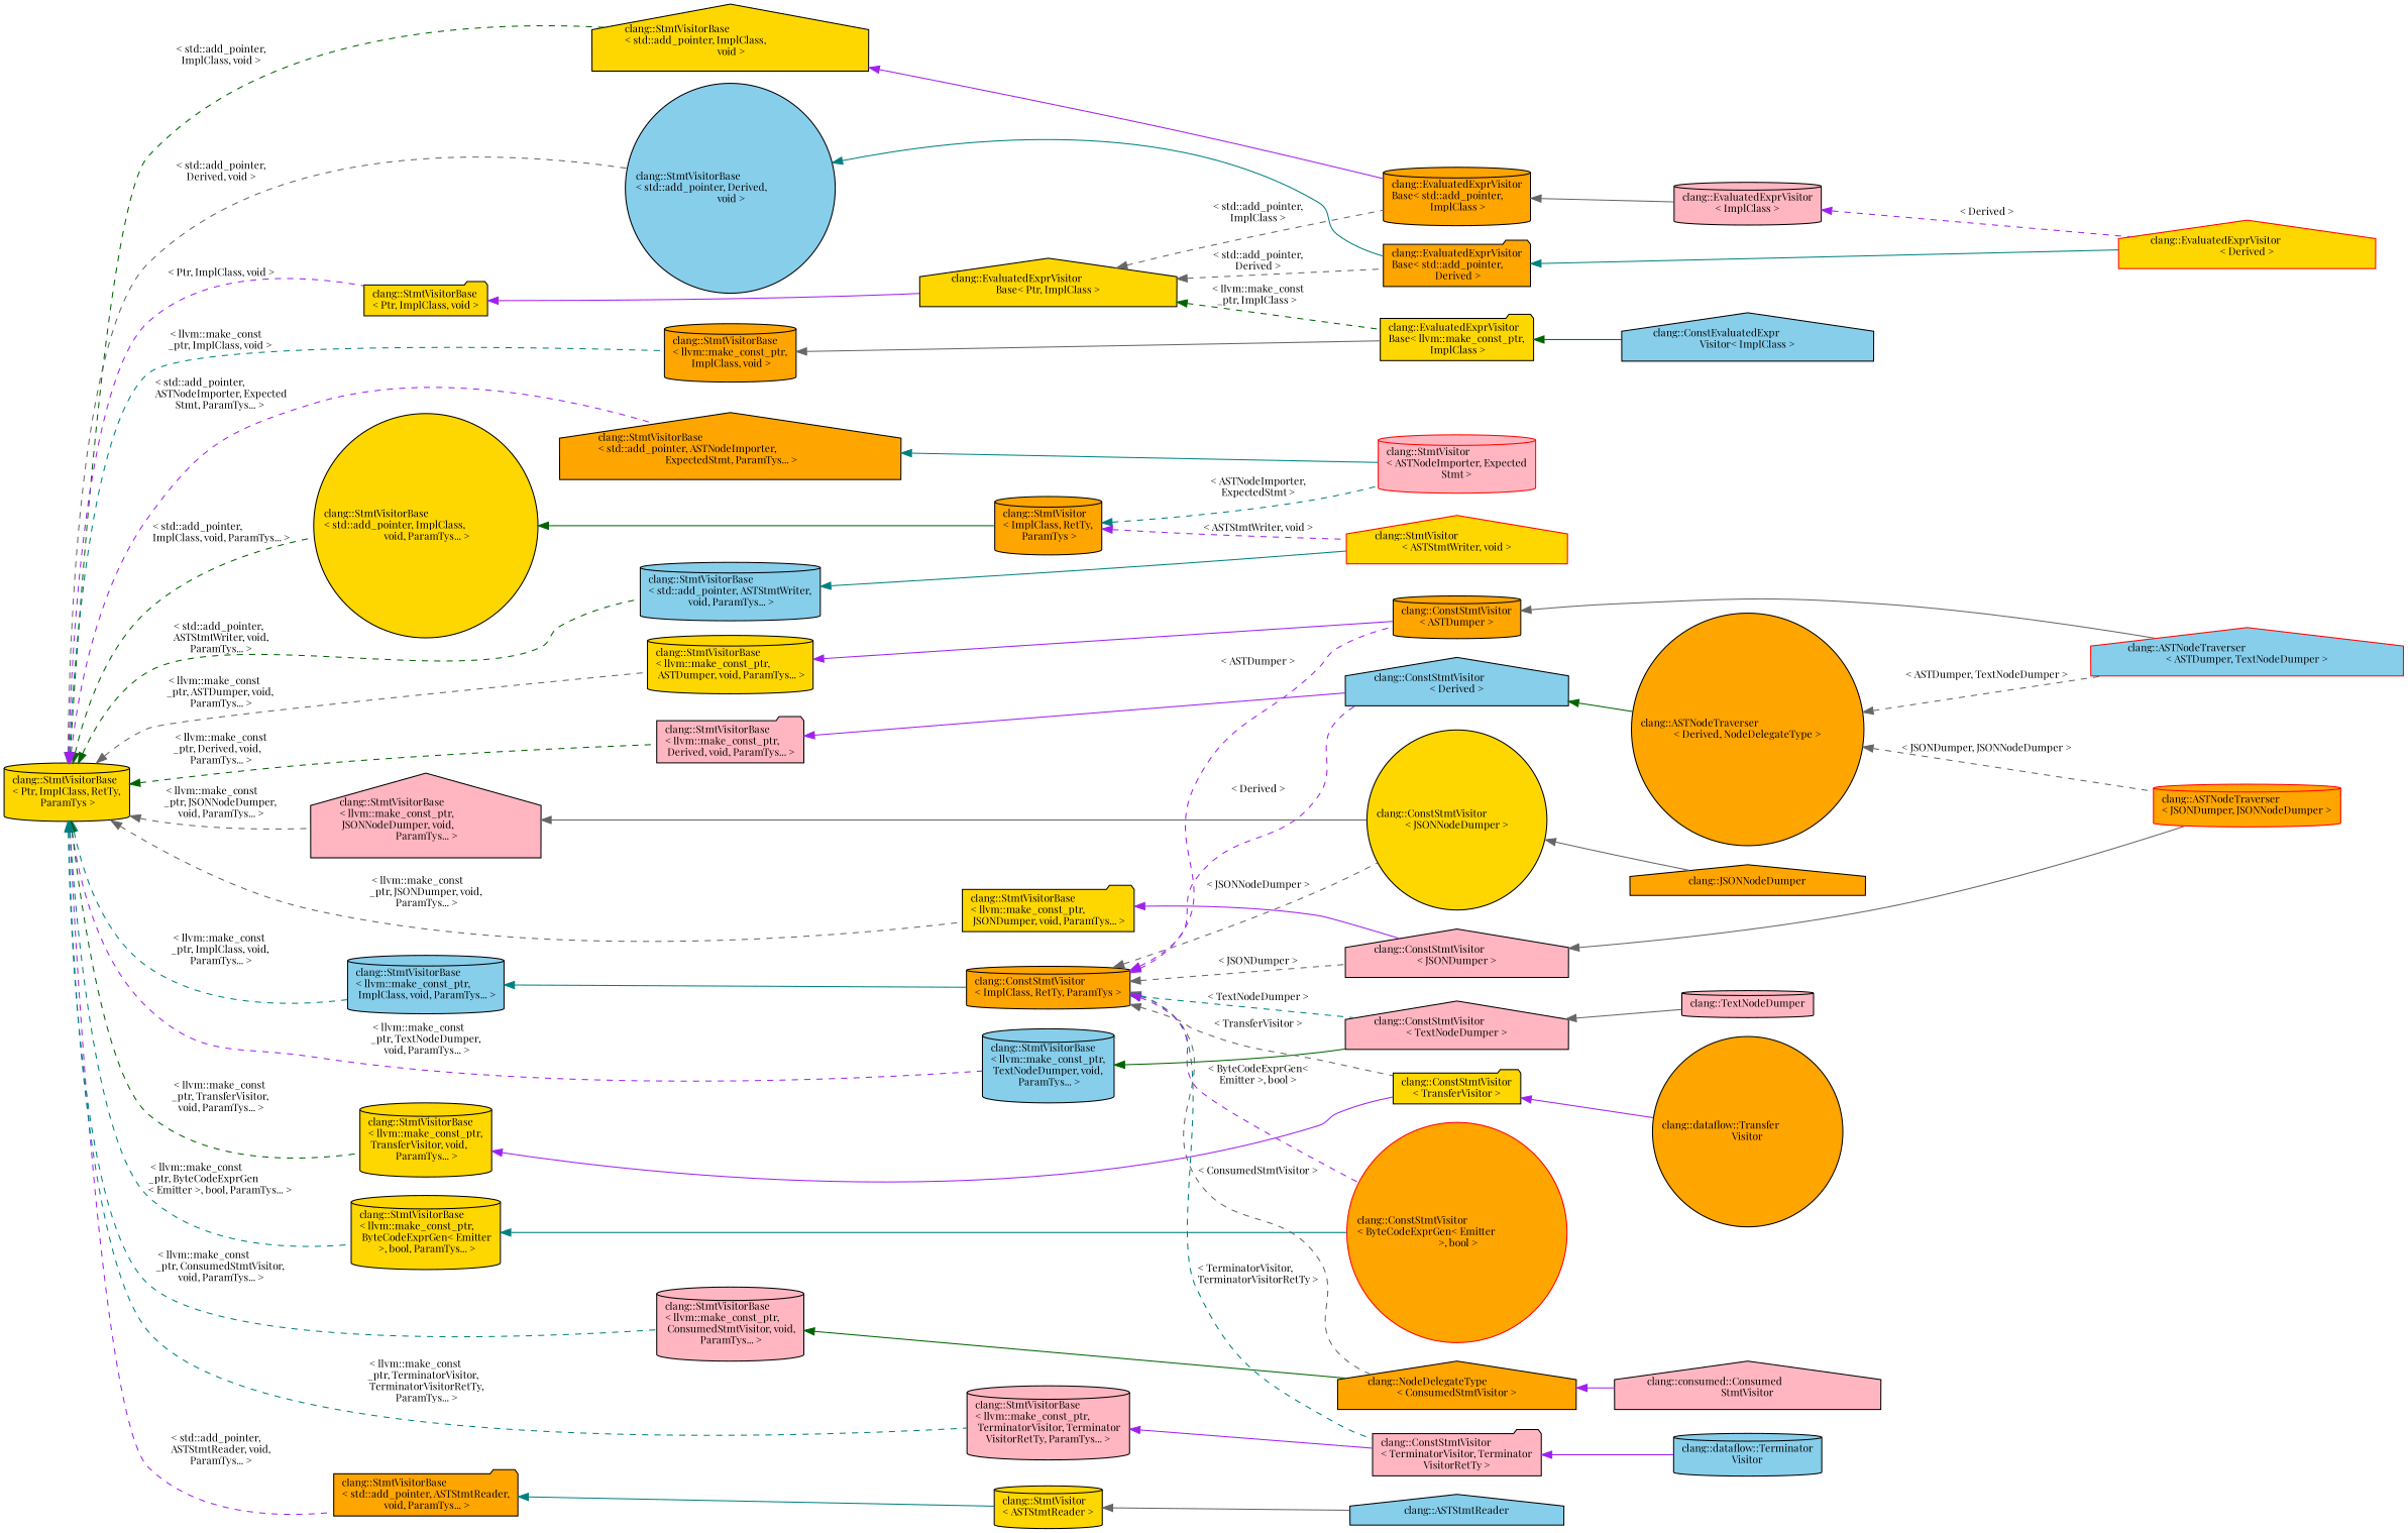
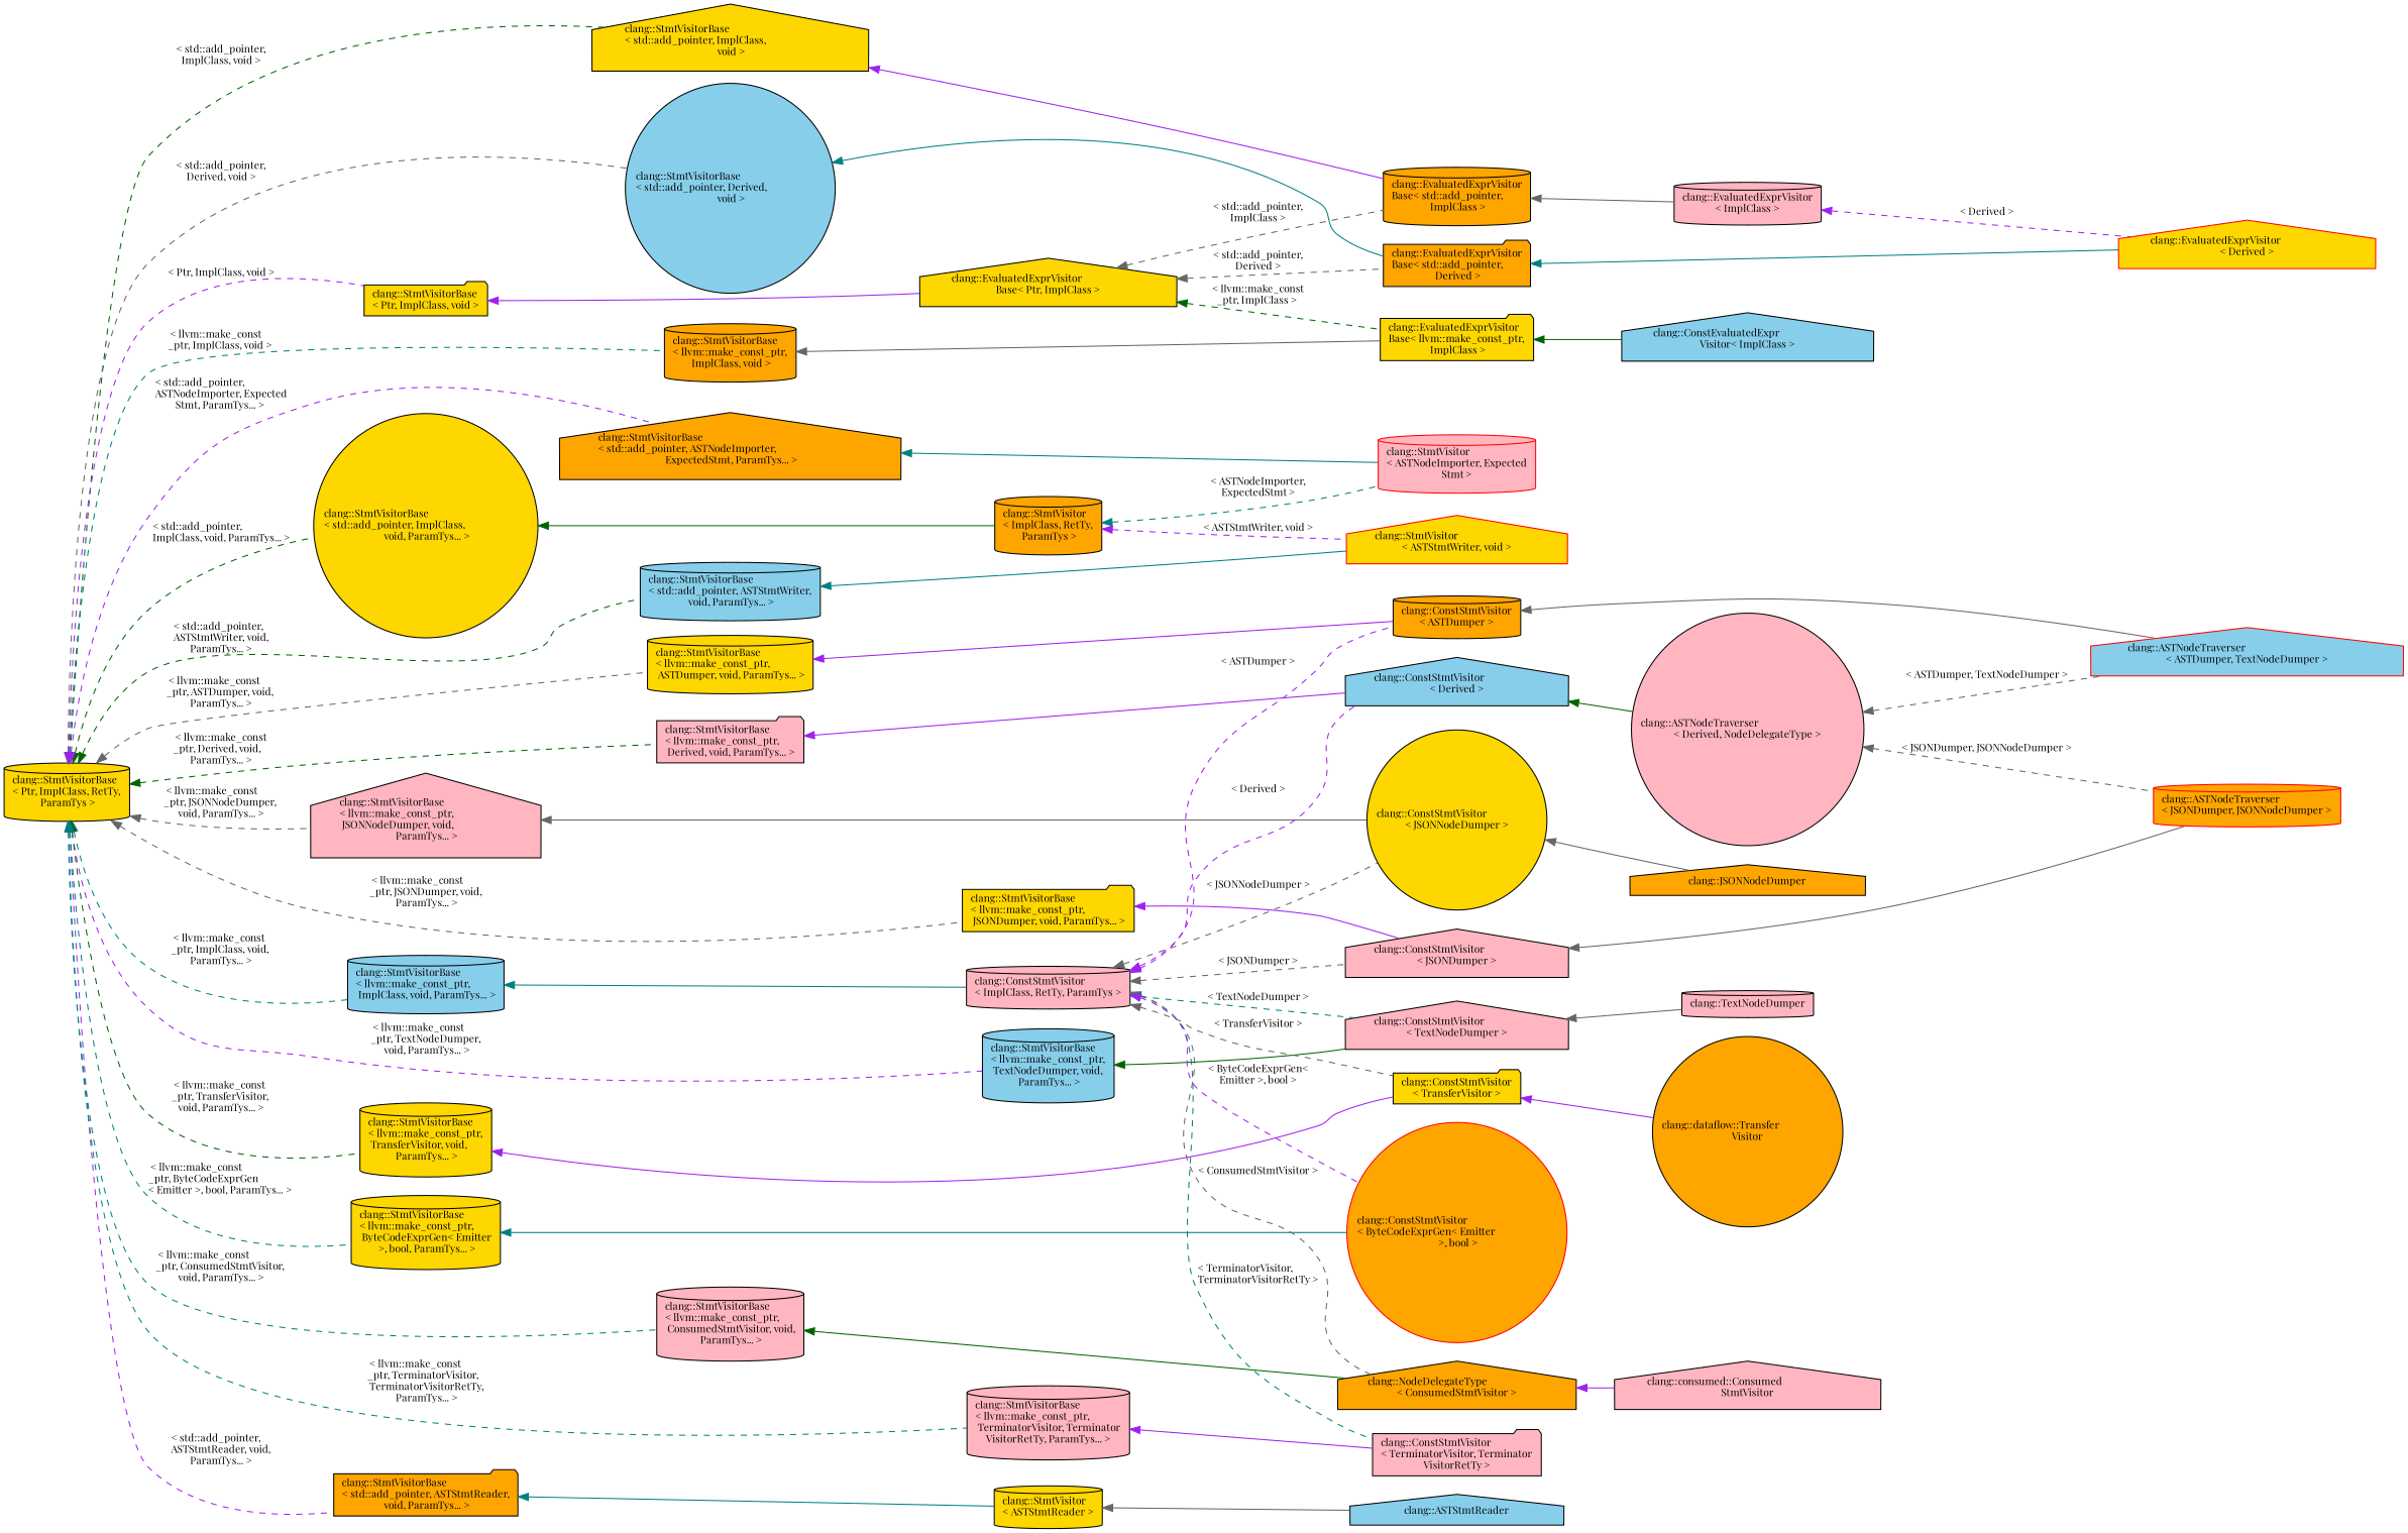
  digraph {
    fontname="Playfair Display"
    rankdir=LR
    node [color=black fillcolor=gold fontname="Playfair Display" fontsize=10 shape=cylinder style=filled]
    edge [color=gray40 dir=back fontname="Playfair Display" fontsize=10 labelfontname=Helvetica labelfontsize=10 style=dashed]
    n1 [fontcolor=black height=0.2 label="clang::StmtVisitorBase\l\< Ptr, ImplClass, RetTy,\l ParamTys \>" width=0.4]
    n2 [height=0.2 label="clang::StmtVisitorBase\l\< std::add_pointer, ImplClass,\l void \>" shape=house width=0.4]
    n3 [height=0.2 label="clang::StmtVisitorBase\l\< std::add_pointer, ImplClass,\l void, ParamTys... \>" shape=circle width=0.4]
    n4 [height=0.2 label="clang::StmtVisitorBase\l\< llvm::make_const_ptr,\l JSONDumper, void, ParamTys... \>" shape=folder width=0.4]
    n5 [height=0.2 label="clang::StmtVisitorBase\l\< llvm::make_const_ptr,\l ASTDumper, void, ParamTys... \>" width=0.4]
    n6 [fillcolor=orange height=0.2 label="clang::StmtVisitorBase\l\< std::add_pointer, ASTStmtReader,\l void, ParamTys... \>" shape=folder width=0.4]
    n7 [fillcolor=skyblue height=0.2 label="clang::StmtVisitorBase\l\< std::add_pointer, Derived,\l void \>" shape=circle width=0.4]
    n8 [fillcolor=lightpink height=0.2 label="clang::StmtVisitorBase\l\< llvm::make_const_ptr,\l TerminatorVisitor, Terminator\lVisitorRetTy, ParamTys... \>" width=0.4]
    n9 [fillcolor=skyblue height=0.2 label="clang::StmtVisitorBase\l\< llvm::make_const_ptr,\l ImplClass, void, ParamTys... \>" width=0.4]
    n10 [fillcolor=lightpink height=0.2 label="clang::StmtVisitorBase\l\< llvm::make_const_ptr,\l ConsumedStmtVisitor, void,\l ParamTys... \>" width=0.4]
    n11 [fillcolor=skyblue height=0.2 label="clang::StmtVisitorBase\l\< llvm::make_const_ptr,\l TextNodeDumper, void,\l ParamTys... \>" width=0.4]
    n12 [fillcolor=lightpink height=0.2 label="clang::StmtVisitorBase\l\< llvm::make_const_ptr,\l Derived, void, ParamTys... \>" shape=folder width=0.4]
    n13 [fillcolor=orange height=0.2 label="clang::StmtVisitorBase\l\< llvm::make_const_ptr,\l ImplClass, void \>" width=0.4]
    n14 [height=0.2 label="clang::StmtVisitorBase\l\< llvm::make_const_ptr,\l TransferVisitor, void,\l ParamTys... \>" width=0.4]
    n15 [fillcolor=lightpink height=0.2 label="clang::StmtVisitorBase\l\< llvm::make_const_ptr,\l JSONNodeDumper, void,\l ParamTys... \>" shape=house width=0.4]
    n16 [fillcolor=orange height=0.2 label="clang::StmtVisitorBase\l\< std::add_pointer, ASTNodeImporter,\l ExpectedStmt, ParamTys... \>" shape=house width=0.4]
    n17 [height=0.2 label="clang::StmtVisitorBase\l\< llvm::make_const_ptr,\l ByteCodeExprGen\< Emitter\l \>, bool, ParamTys... \>" width=0.4]
    n18 [height=0.2 label="clang::StmtVisitorBase\l\< Ptr, ImplClass, void \>" shape=folder width=0.4]
    n19 [fillcolor=skyblue height=0.2 label="clang::StmtVisitorBase\l\< std::add_pointer, ASTStmtWriter,\l void, ParamTys... \>" width=0.4]
    n20 [fillcolor=orange height=0.2 label="clang::EvaluatedExprVisitor\lBase\< std::add_pointer,\l ImplClass \>" width=0.4]
    n21 [fillcolor=orange height=0.2 label="clang::StmtVisitor\l\< ImplClass, RetTy,\l ParamTys \>" width=0.4]
    n22 [fillcolor=lightpink height=0.2 label="clang::ConstStmtVisitor\l\< JSONDumper \>" shape=house width=0.4]
    n23 [fillcolor=orange height=0.2 label="clang::ConstStmtVisitor\l\< ASTDumper \>" width=0.4]
    n24 [height=0.2 label="clang::StmtVisitor\l\< ASTStmtReader \>" width=0.4]
    n25 [fillcolor=orange height=0.2 label="clang::EvaluatedExprVisitor\lBase\< std::add_pointer,\l Derived \>" shape=folder width=0.4]
    n26 [fillcolor=lightpink height=0.2 label="clang::ConstStmtVisitor\l\< TerminatorVisitor, Terminator\lVisitorRetTy \>" shape=folder width=0.4]
-   n27 [fillcolor=orange height=0.2 label="clang::ConstStmtVisitor\l\< ImplClass, RetTy, ParamTys \>" width=0.4]
+   n27 [fillcolor=lightpink height=0.2 label="clang::ConstStmtVisitor\l\< ImplClass, RetTy, ParamTys \>" width=0.4]
    n28 [fillcolor=orange height=0.2 label="clang::NodeDelegateType\l\< ConsumedStmtVisitor \>" shape=house width=0.4]
    n29 [fillcolor=lightpink height=0.2 label="clang::ConstStmtVisitor\l\< TextNodeDumper \>" shape=house width=0.4]
    n30 [fillcolor=skyblue height=0.2 label="clang::ConstStmtVisitor\l\< Derived \>" shape=house width=0.4]
    n31 [height=0.2 label="clang::EvaluatedExprVisitor\lBase\< llvm::make_const_ptr,\l ImplClass \>" shape=folder width=0.4]
    n32 [height=0.2 label="clang::ConstStmtVisitor\l\< TransferVisitor \>" shape=folder width=0.4]
    n33 [height=0.2 label="clang::ConstStmtVisitor\l\< JSONNodeDumper \>" shape=circle width=0.4]
    n34 [color=red fillcolor=lightpink height=0.2 label="clang::StmtVisitor\l\< ASTNodeImporter, Expected\lStmt \>" width=0.4]
    n35 [color=red fillcolor=orange height=0.2 label="clang::ConstStmtVisitor\l\< ByteCodeExprGen\< Emitter\l \>, bool \>" shape=circle width=0.4]
    n36 [height=0.2 label="clang::EvaluatedExprVisitor\lBase\< Ptr, ImplClass \>" shape=house width=0.4]
    n37 [color=red height=0.2 label="clang::StmtVisitor\l\< ASTStmtWriter, void \>" shape=house width=0.4]
    n38 [fillcolor=lightpink height=0.2 label="clang::EvaluatedExprVisitor\l\< ImplClass \>" width=0.4]
    n39 [color=red height=0.2 label="clang::EvaluatedExprVisitor\l\< Derived \>" shape=house width=0.4]
    n40 [fillcolor=skyblue height=0.2 label="clang::ASTStmtReader" shape=house width=0.4]
    n41 [color=red fillcolor=orange height=0.2 label="clang::ASTNodeTraverser\l\< JSONDumper, JSONNodeDumper \>" width=0.4]
    n42 [color=red fillcolor=skyblue height=0.2 label="clang::ASTNodeTraverser\l\< ASTDumper, TextNodeDumper \>" shape=house width=0.4]
-   n43 [fillcolor=skyblue height=0.2 label="clang::dataflow::Terminator\lVisitor" width=0.4]
    n44 [fillcolor=orange height=0.2 label="clang::JSONNodeDumper" shape=house width=0.4]
    n45 [fillcolor=orange height=0.2 label="clang::dataflow::Transfer\lVisitor" shape=circle width=0.4]
-   n46 [fillcolor=orange height=0.2 label="clang::ASTNodeTraverser\l\< Derived, NodeDelegateType \>" shape=circle width=0.4]
+   n46 [fillcolor=lightpink height=0.2 label="clang::ASTNodeTraverser\l\< Derived, NodeDelegateType \>" shape=circle width=0.4]
    n47 [fillcolor=lightpink height=0.2 label="clang::TextNodeDumper" width=0.4]
    n48 [fillcolor=lightpink height=0.2 label="clang::consumed::Consumed\lStmtVisitor" shape=house width=0.4]
    n49 [fillcolor=skyblue height=0.2 label="clang::ConstEvaluatedExpr\lVisitor\< ImplClass \>" shape=house width=0.4]
    n1 -> n2 [color=darkgreen label=" \< std::add_pointer,\l ImplClass, void \>"]
    n1 -> n3 [color=darkgreen label=" \< std::add_pointer,\l ImplClass, void, ParamTys... \>"]
    n1 -> n4 [label=" \< llvm::make_const\l_ptr, JSONDumper, void,\l ParamTys... \>"]
    n1 -> n5 [label=" \< llvm::make_const\l_ptr, ASTDumper, void,\l ParamTys... \>"]
    n1 -> n6 [color=purple label=" \< std::add_pointer,\l ASTStmtReader, void,\l ParamTys... \>"]
    n1 -> n7 [label=" \< std::add_pointer,\l Derived, void \>"]
    n1 -> n8 [color=teal label=" \< llvm::make_const\l_ptr, TerminatorVisitor,\l TerminatorVisitorRetTy,\l ParamTys... \>"]
    n1 -> n9 [color=teal label=" \< llvm::make_const\l_ptr, ImplClass, void,\l ParamTys... \>"]
    n1 -> n10 [color=teal label=" \< llvm::make_const\l_ptr, ConsumedStmtVisitor,\l void, ParamTys... \>"]
    n1 -> n11 [color=purple label=" \< llvm::make_const\l_ptr, TextNodeDumper,\l void, ParamTys... \>"]
    n1 -> n12 [color=darkgreen label=" \< llvm::make_const\l_ptr, Derived, void,\l ParamTys... \>"]
    n1 -> n13 [color=teal label=" \< llvm::make_const\l_ptr, ImplClass, void \>"]
    n1 -> n14 [color=darkgreen label=" \< llvm::make_const\l_ptr, TransferVisitor,\l void, ParamTys... \>"]
    n1 -> n15 [label=" \< llvm::make_const\l_ptr, JSONNodeDumper,\l void, ParamTys... \>"]
    n1 -> n16 [color=purple label=" \< std::add_pointer,\l ASTNodeImporter, Expected\lStmt, ParamTys... \>"]
    n1 -> n17 [color=teal label=" \< llvm::make_const\l_ptr, ByteCodeExprGen\l\< Emitter \>, bool, ParamTys... \>"]
    n1 -> n18 [color=purple label=" \< Ptr, ImplClass, void \>"]
    n1 -> n19 [color=darkgreen label=" \< std::add_pointer,\l ASTStmtWriter, void,\l ParamTys... \>"]
    n2 -> n20 [color=purple style=solid]
    n3 -> n21 [color=darkgreen style=solid]
    n4 -> n22 [color=purple style=solid]
    n5 -> n23 [color=purple style=solid]
    n6 -> n24 [color=teal style=solid]
    n7 -> n25 [color=teal style=solid]
    n8 -> n26 [color=purple style=solid]
    n9 -> n27 [color=teal style=solid]
    n10 -> n28 [color=darkgreen style=solid]
    n11 -> n29 [color=darkgreen style=solid]
    n12 -> n30 [color=purple style=solid]
    n13 -> n31 [style=solid]
    n14 -> n32 [color=purple style=solid]
    n15 -> n33 [style=solid]
    n16 -> n34 [color=teal style=solid]
    n17 -> n35 [color=teal style=solid]
    n18 -> n36 [color=purple style=solid]
    n19 -> n37 [color=teal style=solid]
    n20 -> n38 [style=solid]
    n21 -> n34 [color=teal label=" \< ASTNodeImporter,\l ExpectedStmt \>"]
    n21 -> n37 [color=purple label=" \< ASTStmtWriter, void \>"]
    n22 -> n41 [style=solid]
    n23 -> n42 [style=solid]
    n24 -> n40 [style=solid]
    n25 -> n39 [color=teal style=solid]
-   n26 -> n43 [color=purple style=solid]
    n27 -> n22 [label=" \< JSONDumper \>"]
    n27 -> n23 [color=purple label=" \< ASTDumper \>"]
    n27 -> n26 [color=teal label=" \< TerminatorVisitor,\l TerminatorVisitorRetTy \>"]
    n27 -> n28 [label=" \< ConsumedStmtVisitor \>"]
    n27 -> n29 [color=teal label=" \< TextNodeDumper \>"]
    n27 -> n30 [color=purple label=" \< Derived \>"]
    n27 -> n32 [label=" \< TransferVisitor \>"]
    n27 -> n33 [label=" \< JSONNodeDumper \>"]
    n27 -> n35 [color=purple label=" \< ByteCodeExprGen\<\l Emitter \>, bool \>"]
    n28 -> n48 [color=purple style=solid]
    n29 -> n47 [style=solid]
    n30 -> n46 [color=darkgreen style=solid]
    n31 -> n49 [color=darkgreen style=solid]
    n32 -> n45 [color=purple style=solid]
    n33 -> n44 [style=solid]
    n36 -> n20 [label=" \< std::add_pointer,\l ImplClass \>"]
    n36 -> n25 [label=" \< std::add_pointer,\l Derived \>"]
    n36 -> n31 [color=darkgreen label=" \< llvm::make_const\l_ptr, ImplClass \>"]
    n38 -> n39 [color=purple label=" \< Derived \>"]
    n46 -> n41 [label=" \< JSONDumper, JSONNodeDumper \>"]
    n46 -> n42 [label=" \< ASTDumper, TextNodeDumper \>"]
  }
